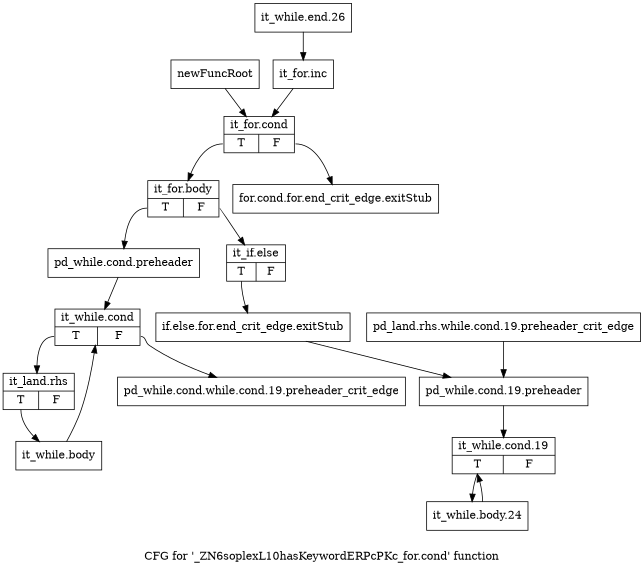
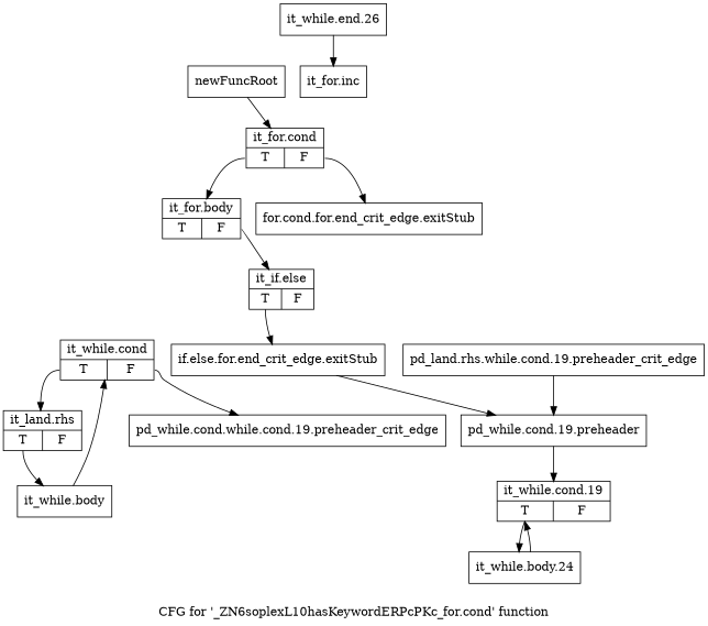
  digraph {
    fontname="DejaVu Serif"
    label="CFG for '_ZN6soplexL10hasKeywordERPcPKc_for.cond' function"
    node [fontname="DejaVu Serif" shape=record]
    edge [fontname="DejaVu Serif"]
    n1 [label="{newFuncRoot}"]
    n2 [label="{it_for.cond|{<s0>T|<s1>F}}"]
    n3 [label="{for.cond.for.end_crit_edge.exitStub}"]
    n4 [label="{it_for.body|{<s0>T|<s1>F}}"]
-   n5 [label="{pd_while.cond.preheader}"]
    n6 [label="{it_if.else|{<s0>T|<s1>F}}"]
    n7 [label="{if.else.for.end_crit_edge.exitStub}"]
    n8 [label="{pd_while.cond.19.preheader}"]
    n9 [label="{it_while.cond|{<s0>T|<s1>F}}"]
    n10 [label="{it_land.rhs|{<s0>T|<s1>F}}"]
    n11 [label="{pd_while.cond.while.cond.19.preheader_crit_edge}"]
    n12 [label="{it_for.inc}"]
    n13 [label="{it_while.body}"]
    n14 [label="{pd_land.rhs.while.cond.19.preheader_crit_edge}"]
    n15 [label="{it_while.cond.19|{<s0>T|<s1>F}}"]
    n16 [label="{it_while.body.24}"]
    n17 [label="{it_while.end.26}"]
    n1 -> n2
    n2 -> n3 [tailport=s1]
    n2 -> n4 [tailport=s0]
-   n4 -> n5 [tailport=s0]
    n4 -> n6 [tailport=s1]
-   n5 -> n9
    n6 -> n7 [tailport=s0]
    n7 -> n8
    n8 -> n15
    n9 -> n10 [tailport=s0]
    n9 -> n11 [tailport=s1]
    n10 -> n13 [tailport=s0]
-   n12 -> n2
    n13 -> n9
    n14 -> n8
    n15 -> n16 [tailport=s0]
    n16 -> n15
    n17 -> n12
  }
